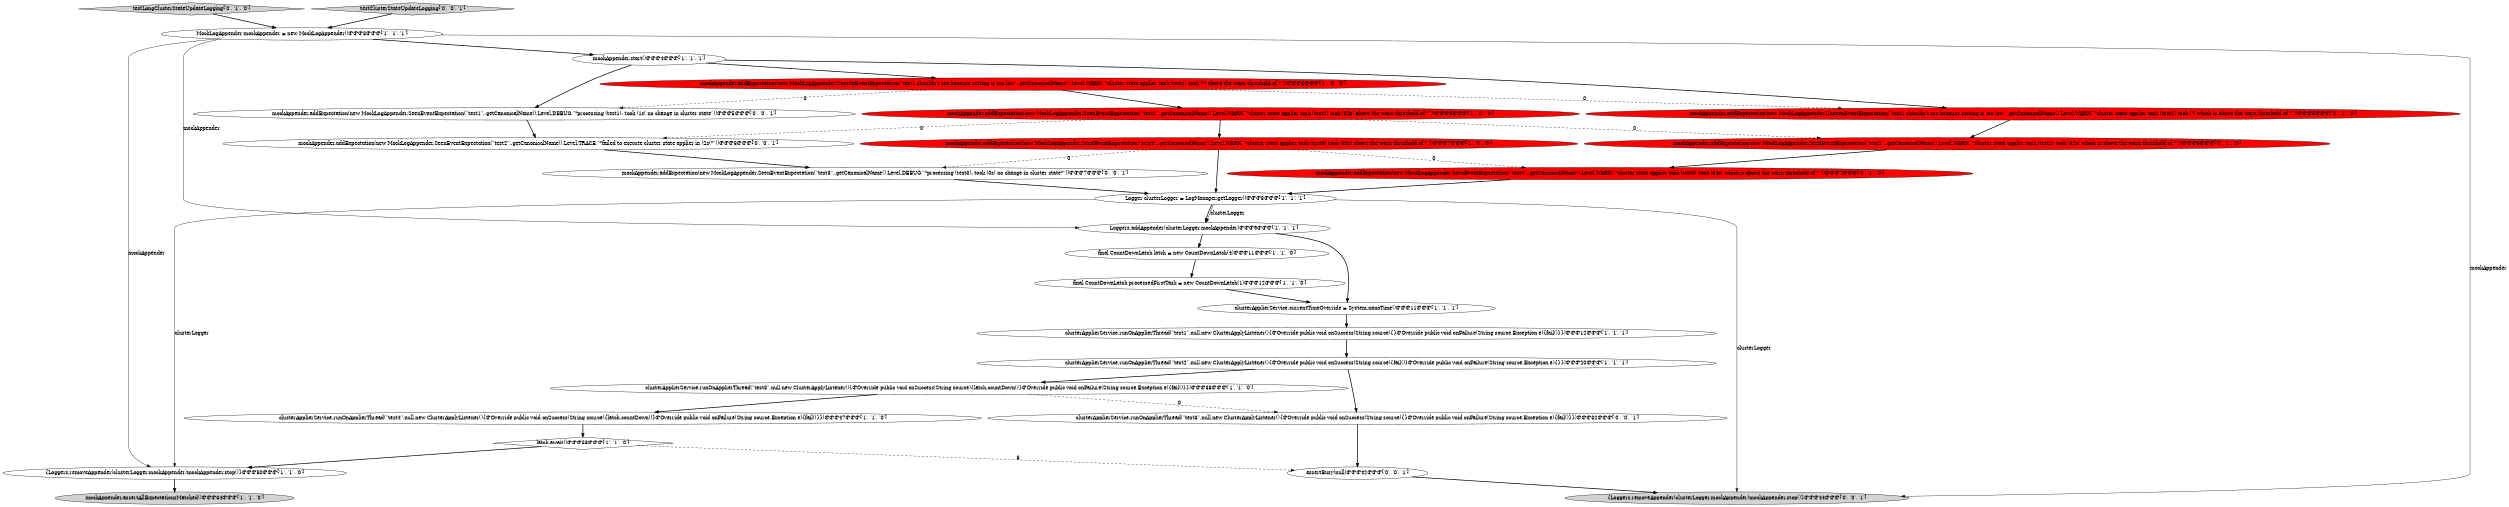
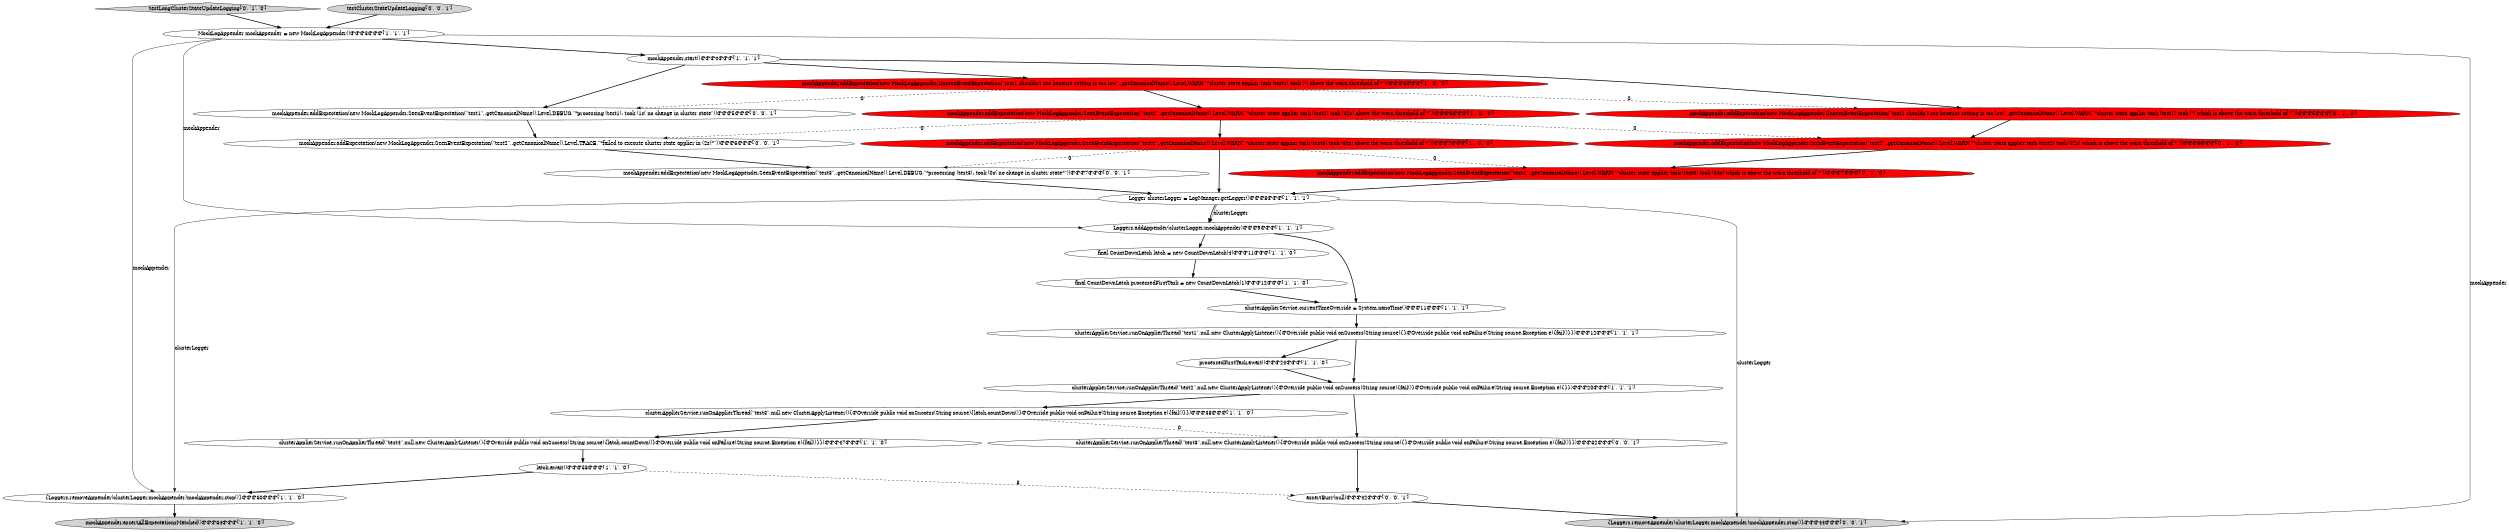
  digraph {
    node [fillcolor=white shape=ellipse style=filled]
    edge [style=bold]
    n1 [label="assertBusy(null)@@@42@@@['0', '0', '1']"]
    n2 [fillcolor=lightgray label="{Loggers.removeAppender(clusterLogger,mockAppender)mockAppender.stop()}@@@44@@@['0', '0', '1']"]
    n3 [label="{Loggers.removeAppender(clusterLogger,mockAppender)mockAppender.stop()}@@@60@@@['1', '1', '0']"]
    n4 [fillcolor=lightgray label="mockAppender.assertAllExpectationsMatched()@@@64@@@['1', '1', '0']"]
    n5 [label="MockLogAppender mockAppender = new MockLogAppender()@@@3@@@['1', '1', '1']"]
    n6 [label="Loggers.addAppender(clusterLogger,mockAppender)@@@9@@@['1', '1', '1']"]
    n7 [label="mockAppender.start()@@@4@@@['1', '1', '1']"]
    n8 [label="final CountDownLatch processedFirstTask = new CountDownLatch(1)@@@12@@@['1', '1', '0']"]
    n9 [label="clusterApplierService.currentTimeOverride = System.nanoTime()@@@11@@@['1', '1', '1']"]
    n10 [label="clusterApplierService.runOnApplierThread(\"test1\",null,new ClusterApplyListener(){@Override public void onSuccess(String source){}@Override public void onFailure(String source,Exception e){fail()}})@@@12@@@['1', '1', '1']"]
    n11 [label="mockAppender.addExpectation(new MockLogAppender.SeenEventExpectation(\"test3\",.getCanonicalName(),Level.DEBUG,\"*processing (test3(: took (0s( no change in cluster state*\"))@@@7@@@['0', '0', '1']"]
    n12 [label="Logger clusterLogger = LogManager.getLogger()@@@8@@@['1', '1', '1']"]
    n13 [label="mockAppender.addExpectation(new MockLogAppender.SeenEventExpectation(\"test1\",.getCanonicalName(),Level.DEBUG,\"*processing (test1(: took (1s( no change in cluster state\"))@@@5@@@['0', '0', '1']"]
    n14 [label="mockAppender.addExpectation(new MockLogAppender.SeenEventExpectation(\"test2\",.getCanonicalName(),Level.TRACE,\"*failed to execute cluster state applier in (2s(*\"))@@@6@@@['0', '0', '1']"]
    n15 [label="clusterApplierService.runOnApplierThread(\"test2\",null,new ClusterApplyListener(){@Override public void onSuccess(String source){fail()}@Override public void onFailure(String source,Exception e){}})@@@20@@@['1', '1', '1']"]
    n16 [label="clusterApplierService.runOnApplierThread(\"test3\",null,new ClusterApplyListener(){@Override public void onSuccess(String source){}@Override public void onFailure(String source,Exception e){fail()}})@@@32@@@['0', '0', '1']"]
    n17 [label="clusterApplierService.runOnApplierThread(\"test3\",null,new ClusterApplyListener(){@Override public void onSuccess(String source){latch.countDown()}@Override public void onFailure(String source,Exception e){fail()}})@@@38@@@['1', '1', '0']"]
    n18 [label="clusterApplierService.runOnApplierThread(\"test4\",null,new ClusterApplyListener(){@Override public void onSuccess(String source){latch.countDown()}@Override public void onFailure(String source,Exception e){fail()}})@@@47@@@['1', '1', '0']"]
    n19 [fillcolor=lightgray label="testLongClusterStateUpdateLogging['0', '1', '0']" shape=diamond]
    n20 [label="final CountDownLatch latch = new CountDownLatch(4)@@@11@@@['1', '1', '0']"]
    n21 [fillcolor=red label="mockAppender.addExpectation(new MockLogAppender.UnseenEventExpectation(\"test1 shouldn't see because setting is too low\",.getCanonicalName(),Level.WARN,\"*cluster state applier task (test1( took (*( above the warn threshold of *\"))@@@5@@@['1', '0', '0']"]
    n22 [fillcolor=red label="mockAppender.addExpectation(new MockLogAppender.UnseenEventExpectation(\"test1 shouldn't see because setting is too low\",.getCanonicalName(),Level.WARN,\"*cluster state applier task (test1( took (*( which is above the warn threshold of *\"))@@@5@@@['0', '1', '0']"]
+   n23 [label="processedFirstTask.await()@@@24@@@['1', '1', '0']"]
    n24 [fillcolor=red label="mockAppender.addExpectation(new MockLogAppender.SeenEventExpectation(\"test2\",.getCanonicalName(),Level.WARN,\"*cluster state applier task (test2( took (32s( above the warn threshold of *\"))@@@6@@@['1', '0', '0']"]
    n25 [fillcolor=red label="mockAppender.addExpectation(new MockLogAppender.SeenEventExpectation(\"test2\",.getCanonicalName(),Level.WARN,\"*cluster state applier task (test2( took (32s( which is above the warn threshold of *\"))@@@6@@@['0', '1', '0']"]
    n26 [fillcolor=red label="mockAppender.addExpectation(new MockLogAppender.SeenEventExpectation(\"test4\",.getCanonicalName(),Level.WARN,\"*cluster state applier task (test3( took (34s( above the warn threshold of *\"))@@@7@@@['1', '0', '0']"]
    n27 [fillcolor=red label="mockAppender.addExpectation(new MockLogAppender.SeenEventExpectation(\"test4\",.getCanonicalName(),Level.WARN,\"*cluster state applier task (test3( took (34s( which is above the warn threshold of *\"))@@@7@@@['0', '1', '0']"]
-   n28 [label="latch.await()@@@58@@@['1', '1', '0']" shape=diamond]
-   n29 [fillcolor=lightgray label="testClusterStateUpdateLogging['0', '0', '1']" shape=diamond]
+   n28 [label="latch.await()@@@58@@@['1', '1', '0']"]
+   n29 [fillcolor=lightgray label="testClusterStateUpdateLogging['0', '0', '1']"]
    n1 -> n2
    n3 -> n4
    n5 -> n2 [label=mockAppender style=solid]
    n5 -> n3 [label=mockAppender style=solid]
    n5 -> n6 [label=mockAppender style=solid]
    n5 -> n7
    n6 -> n9
    n6 -> n20
    n7 -> n13
    n7 -> n21
    n7 -> n22
    n8 -> n9
    n9 -> n10
    n10 -> n15
+   n10 -> n23
    n11 -> n12
    n12 -> n2 [label=clusterLogger style=solid]
    n12 -> n3 [label=clusterLogger style=solid]
    n12 -> n6
    n12 -> n6 [label=clusterLogger style=solid]
    n13 -> n14
    n14 -> n11
    n15 -> n16
    n15 -> n17
    n16 -> n1
    n17 -> n16 [label=0 style=dashed]
    n17 -> n18
    n18 -> n28
    n19 -> n5
    n20 -> n8
    n21 -> n13 [label=0 style=dashed]
    n21 -> n22 [label=0 style=dashed]
    n21 -> n24
    n22 -> n25
+   n23 -> n15
    n24 -> n14 [label=0 style=dashed]
    n24 -> n25 [label=0 style=dashed]
    n24 -> n26
    n25 -> n27
    n26 -> n11 [label=0 style=dashed]
    n26 -> n12
    n26 -> n27 [label=0 style=dashed]
    n27 -> n12
    n28 -> n1 [label=8 style=dashed]
    n28 -> n3
    n29 -> n5
  }
